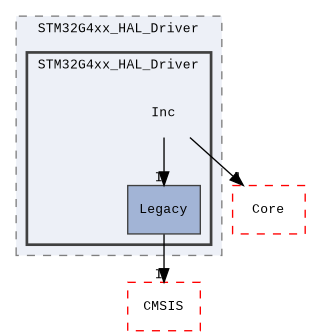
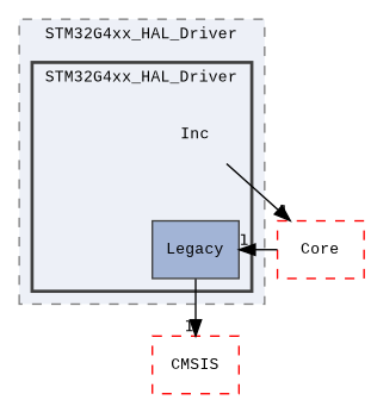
  digraph {
    compound=true
    fontname="Liberation Mono"
    node [fontname="Liberation Mono" fontsize=10 shape=box color=red fillcolor="#edf0f7" style="dashed,"]
    edge [fontname="Liberation Mono" fontsize=10 headlabel=1 labeldistance=1.5 labelfontname=Helvetica labelfontsize=10]
    n1 [label=Inc shape=plaintext color="" fillcolor="" style=""]
    n2 [color=grey25 fillcolor="#a2b4d6" label=Legacy style="filled,"]
    n3 [label=Core]
    n4 [label=CMSIS]
    subgraph cluster_1 {
      bgcolor="#edf0f7"
      fontsize=10
      label=STM32G4xx_HAL_Driver
      pencolor=grey50
      style="filled,dashed,"
      subgraph cluster_2 {
        bgcolor="#edf0f7"
        fontsize=10
        label=STM32G4xx_HAL_Driver
        pencolor=grey25
        style="filled,bold,"
        n1
        n2
      }
    }
-   n1 -> n2
+   n3 -> n2
    n1 -> n3
    n2 -> n4
  }
